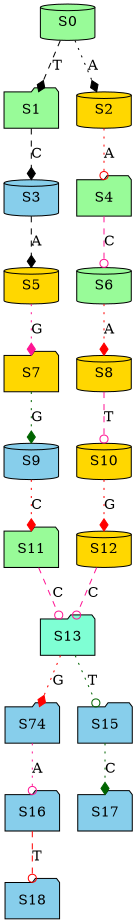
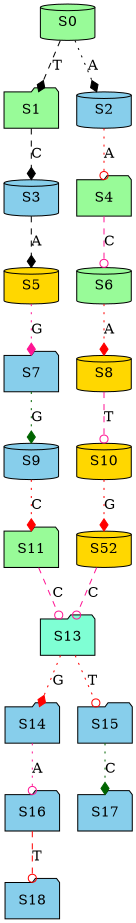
  strict digraph {
    node [fillcolor=skyblue shape=folder style=filled]
    edge [arrowhead=diamond color=red style=dotted]
    S0 [fillcolor=palegreen shape=cylinder]
    S1 [fillcolor=palegreen]
-   S2 [fillcolor=gold shape=cylinder]
+   S2 [shape=cylinder]
    S3 [shape=cylinder]
    S4 [fillcolor=palegreen]
    S5 [fillcolor=gold shape=cylinder]
    S6 [fillcolor=palegreen shape=cylinder]
-   S7 [fillcolor=gold]
+   S7
    S8 [fillcolor=gold shape=cylinder]
    S9 [shape=cylinder]
    S10 [fillcolor=gold shape=cylinder]
    S11 [fillcolor=palegreen]
-   S12 [fillcolor=gold shape=cylinder]
+   S12 [fillcolor=gold shape=cylinder label=S52]
    S13 [fillcolor=aquamarine]
-   S14 [label=S74]
+   S14
    S15
    S16
    S17
    S18
    S0 -> S1 [color=black label=T style=dashed]
    S0 -> S2 [color=black label=A]
    S1 -> S3 [color=black label=C style=dashed]
    S2 -> S4 [arrowhead=odot label=A]
    S3 -> S5 [color=black label=A style=dashed]
    S4 -> S6 [arrowhead=odot color=deeppink label=C style=dashed]
    S5 -> S7 [color=deeppink label=G]
    S6 -> S8 [label=A]
    S7 -> S9 [color=darkgreen label=G]
    S8 -> S10 [arrowhead=odot color=deeppink label=T style=dashed]
    S9 -> S11 [label=C]
    S10 -> S12 [label=G]
    S11 -> S13 [arrowhead=odot color=deeppink label=C style=dashed]
    S12 -> S13 [arrowhead=odot color=deeppink label=C style=dashed]
    S13 -> S14 [label=G]
-   S13 -> S15 [arrowhead=odot color=darkgreen label=T]
+   S13 -> S15 [arrowhead=odot label=T]
    S14 -> S16 [arrowhead=odot color=deeppink label=A]
    S15 -> S17 [color=darkgreen label=C]
    S16 -> S18 [arrowhead=odot label=T style=dashed]
  }
